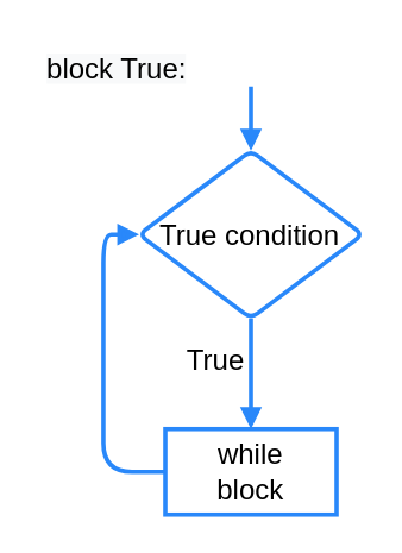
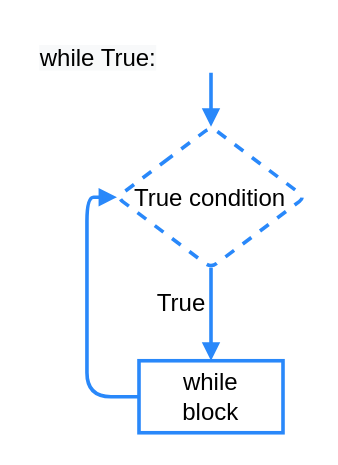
  <mxCell id="0" />
  <mxCell id="1" parent="0" />
  <mxCell id="2" value="" style="html=1;jettySize=18;fontSize=16;strokeColor=#2988fa;strokeOpacity=100;strokeWidth=2.4;rounded=1;arcSize=32;startArrow=none;endArrow=block;endFill=1;entryX=0.5;entryY=0.008;entryPerimeter=1;fontColor=#000000;" edge="1" parent="1" target="3"><mxGeometry width="100" height="100" relative="1" as="geometry"><mxPoint x="140" y="40" as="sourcePoint" /></mxGeometry></mxCell>
- <mxCell id="3" value="True condition" style="html=1;whiteSpace=wrap;rhombus;fontSize=16;fontColor=#000000;spacing=5;strokeColor=#2988fa;strokeOpacity=100;rounded=1;absoluteArcSize=1;arcSize=9.6;fillColor=#ffffff;strokeWidth=2.4;" vertex="1" parent="1"><mxGeometry x="77.33" y="76" width="125.33" height="94" as="geometry" /></mxCell>
+ <mxCell id="3" value="True condition" style="html=1;whiteSpace=wrap;rhombus;fontSize=16;fontColor=#000000;spacing=5;strokeColor=#2988fa;strokeOpacity=100;rounded=1;absoluteArcSize=1;arcSize=9.6;fillColor=#ffffff;strokeWidth=2.4;dashed=1;" vertex="1" parent="1"><mxGeometry x="77.33" y="76" width="125.33" height="94" as="geometry" /></mxCell>
  <mxCell id="4" value="" style="edgeStyle=orthogonalEdgeStyle;rounded=1;orthogonalLoop=1;jettySize=auto;html=1;entryX=0;entryY=0.5;entryDx=0;entryDy=0;fontSize=16;strokeColor=#2988fa;strokeWidth=2.4;endFill=1;endArrow=block;arcSize=32;exitX=0;exitY=0.5;exitDx=0;exitDy=0;" edge="1" parent="1" source="5" target="3"><mxGeometry relative="1" as="geometry"><mxPoint x="12" y="256" as="targetPoint" /></mxGeometry></mxCell>
  <mxCell id="5" value="while block" style="html=1;whiteSpace=wrap;fontSize=16;fontColor=#000000;spacing=12;strokeColor=#2988fa;strokeOpacity=100;absoluteArcSize=1;arcSize=9.6;fillColor=#ffffff;strokeWidth=2.4;rounded=0;" vertex="1" parent="1"><mxGeometry x="92" y="232" width="96" height="48" as="geometry" /></mxCell>
  <mxCell id="6" value="" style="html=1;jettySize=18;fontSize=16;strokeColor=#2988fa;strokeOpacity=100;strokeWidth=2.4;rounded=1;arcSize=32;startArrow=none;endArrow=block;endFill=1;exitX=0.5;exitY=0.992;exitPerimeter=1;entryX=0.5;entryY=-0.025;entryPerimeter=1;fontColor=#000000;" edge="1" parent="1" source="3" target="5"><mxGeometry width="100" height="100" relative="1" as="geometry" /></mxCell>
  <mxCell id="7" value="True" style="text;html=1;resizable=0;labelBackgroundColor=#ffffff;align=center;verticalAlign=middle;fontSize=16;fontColor=#000000;" vertex="1" parent="6"><mxGeometry x="-0.226" relative="1" as="geometry"><mxPoint x="-20" y="-1" as="offset" /></mxGeometry></mxCell>
- <mxCell id="8" value="&#10;&#10;&lt;span style=&quot;color: rgb(0, 0, 0); font-family: helvetica; font-size: 16px; font-style: normal; font-weight: 400; letter-spacing: normal; text-align: center; text-indent: 0px; text-transform: none; word-spacing: 0px; background-color: rgb(248, 249, 250); display: inline; float: none;&quot;&gt;block True:&lt;/span&gt;&#10;&#10;" style="text;html=1;strokeColor=none;fillColor=none;align=center;verticalAlign=middle;whiteSpace=wrap;rounded=0;" vertex="1" parent="1"><mxGeometry x="20" y="20" width="90" height="20" as="geometry" /></mxCell>
+ <mxCell id="8" value="&#10;&#10;&lt;span style=&quot;color: rgb(0, 0, 0); font-family: helvetica; font-size: 16px; font-style: normal; font-weight: 400; letter-spacing: normal; text-align: center; text-indent: 0px; text-transform: none; word-spacing: 0px; background-color: rgb(248, 249, 250); display: inline; float: none;&quot;&gt;while True:&lt;/span&gt;&#10;&#10;" style="text;html=1;strokeColor=none;fillColor=none;align=center;verticalAlign=middle;whiteSpace=wrap;rounded=0;" vertex="1" parent="1"><mxGeometry x="20" y="20" width="90" height="20" as="geometry" /></mxCell>
